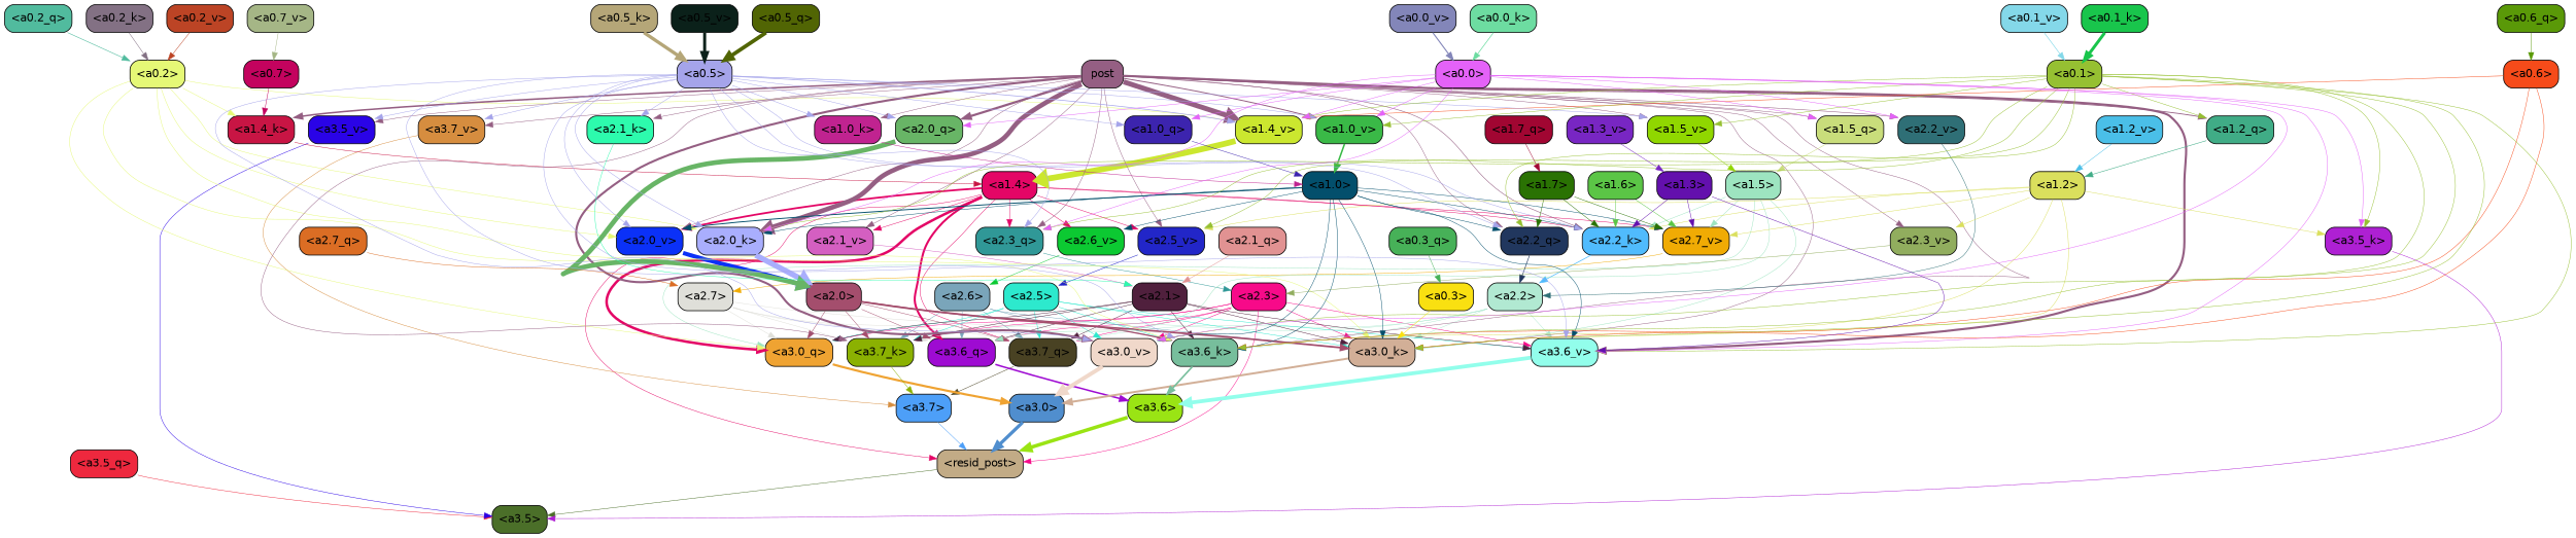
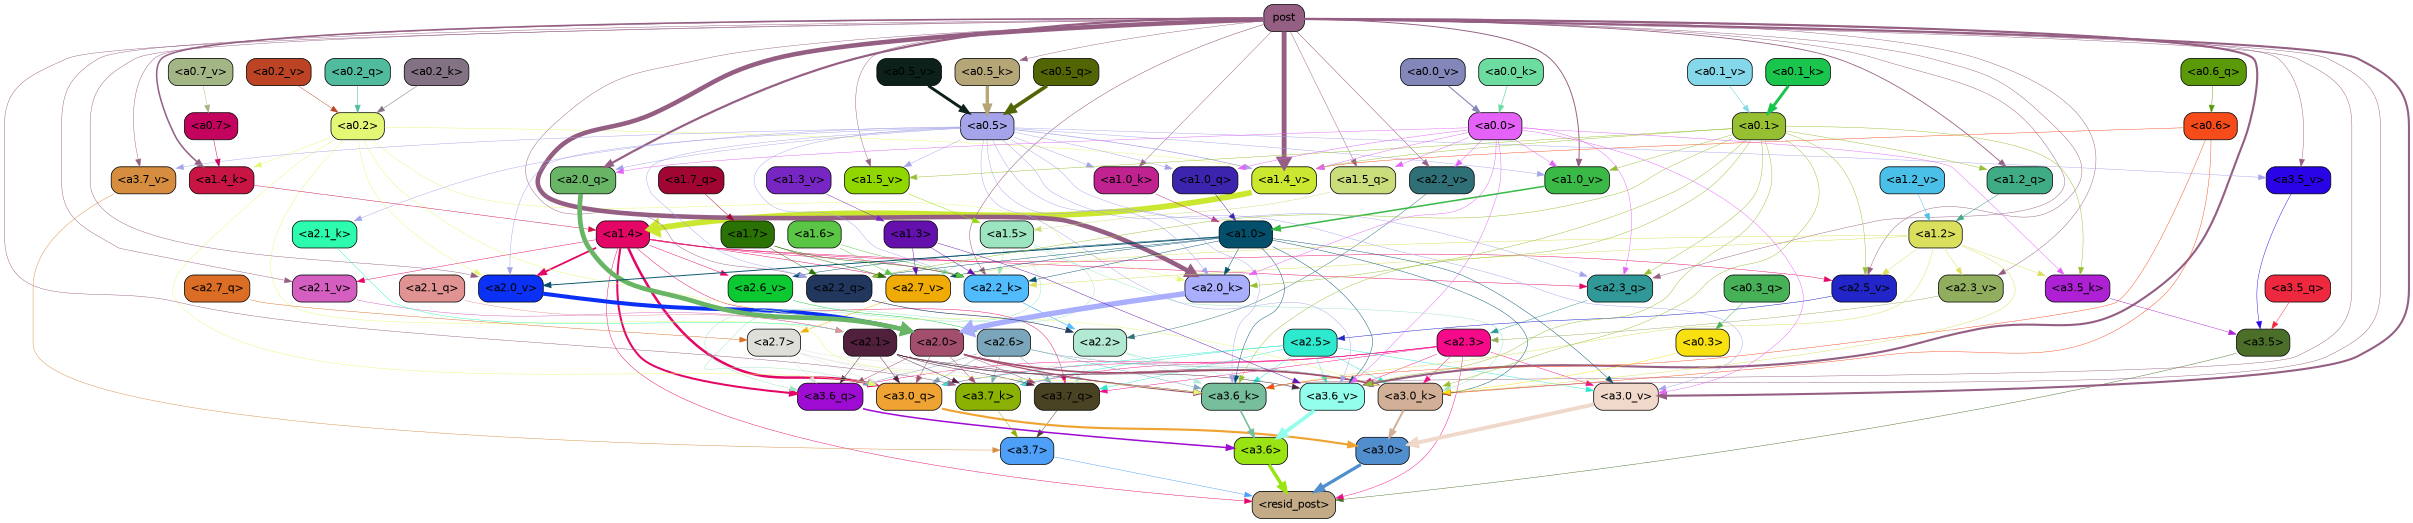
  strict digraph {
    splines=true
    node [color=black fontname=Helvetica shape=box style="filled, rounded"]
    edge [color="#955f83" penwidth=0.6]
    "<a3.7>" [fillcolor="#4d9ff8"]
    "<resid_post>" [fillcolor="#c2ab86"]
    "<a3.6>" [fillcolor="#9ae414"]
    "<a3.5>" [fillcolor="#4b6f29"]
    "<a3.0>" [fillcolor="#508ece"]
    "<a2.3>" [fillcolor="#f70a89"]
    "<a3.7_q>" [fillcolor="#494223"]
    "<a3.6_q>" [fillcolor="#9e0bd2"]
    "<a3.0_q>" [fillcolor="#efa332"]
    "<a3.7_k>" [fillcolor="#8bb102"]
    "<a3.0_k>" [fillcolor="#d2af97"]
    "<a3.6_v>" [fillcolor="#92feeb"]
    "<a3.0_v>" [fillcolor="#f0d8ca"]
    "<a1.4>" [fillcolor="#e40666"]
    "<a2.3_q>" [fillcolor="#309897"]
    "<a2.2_k>" [fillcolor="#50bbfd"]
    "<a2.7_v>" [fillcolor="#f0ab04"]
    "<a2.6_v>" [fillcolor="#0cc932"]
    "<a2.5_v>" [fillcolor="#2226c8"]
    "<a2.1_v>" [fillcolor="#d45fc1"]
    "<a2.0_v>" [fillcolor="#0b31f7"]
    "<a2.2>" [fillcolor="#b1e9d2"]
    "<a2.7>" [fillcolor="#dfdfd9"]
    "<a2.6>" [fillcolor="#7aa5ba"]
    "<a2.5>" [fillcolor="#2de9cd"]
    "<a2.1>" [fillcolor="#50203d"]
    "<a2.0>" [fillcolor="#a44e6d"]
    "<a3.6_k>" [fillcolor="#77be9c"]
    "<a3.5_q>" [fillcolor="#ee283e"]
    "<a3.5_k>" [fillcolor="#ae20d3"]
    "<a3.7_v>" [fillcolor="#d68d3f"]
    "<a3.5_v>" [fillcolor="#2a03e7"]
    "<a1.5>" [fillcolor="#9de4c0"]
    "<a0.2>" [fillcolor="#e5f876"]
    "<a2.0_k>" [fillcolor="#a9aefd"]
    "<a1.4_k>" [fillcolor="#c81544"]
    "<a1.4_v>" [fillcolor="#cbe72f"]
    n38 [fillcolor="#955f83" label=post]
    "<a2.2_q>" [fillcolor="#21375e"]
    "<a2.0_q>" [fillcolor="#68b566"]
    "<a2.1_k>" [fillcolor="#2dfbad"]
    "<a2.3_v>" [fillcolor="#91ad5e"]
    "<a2.2_v>" [fillcolor="#2f6f76"]
    "<a1.5_q>" [fillcolor="#c9dd7b"]
    "<a1.2_q>" [fillcolor="#40ac86"]
    "<a1.0_k>" [fillcolor="#c02390"]
    "<a1.5_v>" [fillcolor="#90d700"]
    "<a1.0_v>" [fillcolor="#3ab947"]
    "<a1.2>" [fillcolor="#dadf5d"]
    "<a1.0>" [fillcolor="#034f6c"]
    "<a0.6>" [fillcolor="#f64b1a"]
    "<a0.5>" [fillcolor="#a5a4ea"]
    "<a1.0_q>" [fillcolor="#3c24ae"]
    "<a0.1>" [fillcolor="#96c032"]
    "<a0.0>" [fillcolor="#e462f8"]
    "<a0.3>" [fillcolor="#f9e011"]
    "<a1.3>" [fillcolor="#6310ad"]
    "<a2.7_q>" [fillcolor="#db6d24"]
    "<a2.1_q>" [fillcolor="#e19292"]
    "<a1.7>" [fillcolor="#2a7203"]
    "<a1.6>" [fillcolor="#5bc546"]
    "<a1.7_q>" [fillcolor="#a10632"]
    "<a1.3_v>" [fillcolor="#7826c3"]
    "<a1.2_v>" [fillcolor="#4abfe8"]
    "<a0.7>" [fillcolor="#c3035e"]
    "<a0.6_q>" [fillcolor="#5a9908"]
    "<a0.5_q>" [fillcolor="#516504"]
    "<a0.3_q>" [fillcolor="#47b158"]
    "<a0.2_q>" [fillcolor="#51bb9e"]
    "<a0.5_k>" [fillcolor="#b5a678"]
    "<a0.2_k>" [fillcolor="#837184"]
    "<a0.1_k>" [fillcolor="#19c54c"]
    "<a0.0_k>" [fillcolor="#6ddca1"]
    "<a0.7_v>" [fillcolor="#a5b686"]
    "<a0.5_v>" [fillcolor="#0b211a"]
    "<a0.2_v>" [fillcolor="#bc4425"]
    "<a0.1_v>" [fillcolor="#84d8e9"]
    "<a0.0_v>" [fillcolor="#8386b9"]
    "<a3.7>" -> "<resid_post>" [color="#4d9ff8"]
    "<a3.6>" -> "<resid_post>" [color="#9ae414" penwidth=4.646730065345764]
-   "<resid_post>" -> "<a3.5>" [color="#4b6f29"]
+   "<a3.5>" -> "<resid_post>" [color="#4b6f29"]
    "<a3.0>" -> "<resid_post>" [color="#508ece" penwidth=4.323132634162903]
    "<a2.3>" -> "<resid_post>" [color="#f70a89"]
    "<a2.3>" -> "<a3.7_q>" [color="#f70a89"]
    "<a2.3>" -> "<a3.6_q>" [color="#f70a89"]
    "<a2.3>" -> "<a3.0_q>" [color="#f70a89"]
    "<a2.3>" -> "<a3.7_k>" [color="#f70a89"]
    "<a2.3>" -> "<a3.0_k>" [color="#f70a89"]
    "<a2.3>" -> "<a3.6_v>" [color="#f70a89"]
    "<a2.3>" -> "<a3.0_v>" [color="#f70a89"]
    "<a3.7_q>" -> "<a3.7>" [color="#494223"]
    "<a3.6_q>" -> "<a3.6>" [color="#9e0bd2" penwidth=2.03758105635643]
    "<a3.0_q>" -> "<a3.0>" [color="#efa332" penwidth=2.8638100624084473]
    "<a3.7_k>" -> "<a3.7>" [color="#8bb102"]
    "<a3.0_k>" -> "<a3.0>" [color="#d2af97" penwidth=2.6274144649505615]
    "<a3.6_v>" -> "<a3.6>" [color="#92feeb" penwidth=5.002329230308533]
    "<a3.0_v>" -> "<a3.0>" [color="#f0d8ca" penwidth=5.188832879066467]
    "<a1.4>" -> "<resid_post>" [color="#e40666"]
    "<a1.4>" -> "<a3.7_q>" [color="#e40666"]
    "<a1.4>" -> "<a3.6_q>" [color="#e40666" penwidth=2.700703263282776]
    "<a1.4>" -> "<a3.0_q>" [color="#e40666" penwidth=3.34255850315094]
    "<a1.4>" -> "<a2.3_q>" [color="#e40666"]
    "<a1.4>" -> "<a2.2_k>" [color="#e40666"]
    "<a1.4>" -> "<a2.7_v>" [color="#e40666"]
    "<a1.4>" -> "<a2.6_v>" [color="#e40666"]
    "<a1.4>" -> "<a2.5_v>" [color="#e40666"]
    "<a1.4>" -> "<a2.1_v>" [color="#e40666"]
    "<a1.4>" -> "<a2.0_v>" [color="#e40666" penwidth=2.387977123260498]
    "<a2.3_q>" -> "<a2.3>" [color="#309897"]
    "<a2.2_k>" -> "<a2.2>" [color="#50bbfd" penwidth=0.9331893920898438]
    "<a2.7_v>" -> "<a2.7>" [color="#f0ab04"]
    "<a2.6_v>" -> "<a2.6>" [color="#0cc932"]
    "<a2.5_v>" -> "<a2.5>" [color="#2226c8" penwidth=0.6657319068908691]
    "<a2.1_v>" -> "<a2.1>" [color="#d45fc1"]
    "<a2.0_v>" -> "<a2.0>" [color="#0b31f7" penwidth=5.380099236965179]
    "<a2.2>" -> "<a3.7_q>" [color="#b1e9d2"]
    "<a2.2>" -> "<a3.7_k>" [color="#b1e9d2"]
    "<a2.2>" -> "<a3.0_k>" [color="#b1e9d2"]
    "<a2.2>" -> "<a3.6_v>" [color="#b1e9d2"]
    "<a2.2>" -> "<a3.6_k>" [color="#b1e9d2"]
    "<a2.7>" -> "<a3.7_q>" [color="#dfdfd9"]
    "<a2.7>" -> "<a3.6_q>" [color="#dfdfd9"]
    "<a2.7>" -> "<a3.0_q>" [color="#dfdfd9"]
    "<a2.7>" -> "<a3.7_k>" [color="#dfdfd9"]
    "<a2.7>" -> "<a3.0_k>" [color="#dfdfd9"]
    "<a2.6>" -> "<a3.7_q>" [color="#7aa5ba"]
    "<a2.6>" -> "<a3.6_q>" [color="#7aa5ba"]
+   "<a2.6>" -> "<a3.0_q>" [color="#7aa5ba"]
    "<a2.6>" -> "<a3.7_k>" [color="#7aa5ba"]
    "<a2.6>" -> "<a3.0_k>" [color="#7aa5ba"]
    "<a2.6>" -> "<a3.6_k>" [color="#7aa5ba"]
    "<a2.5>" -> "<a3.7_q>" [color="#2de9cd"]
    "<a2.5>" -> "<a3.0_q>" [color="#2de9cd"]
    "<a2.5>" -> "<a3.7_k>" [color="#2de9cd"]
    "<a2.5>" -> "<a3.0_k>" [color="#2de9cd"]
    "<a2.5>" -> "<a3.6_v>" [color="#2de9cd"]
    "<a2.5>" -> "<a3.0_v>" [color="#2de9cd"]
    "<a2.5>" -> "<a3.6_k>" [color="#2de9cd"]
    "<a2.1>" -> "<a3.7_q>" [color="#50203d"]
    "<a2.1>" -> "<a3.6_q>" [color="#50203d"]
    "<a2.1>" -> "<a3.0_q>" [color="#50203d"]
    "<a2.1>" -> "<a3.7_k>" [color="#50203d"]
    "<a2.1>" -> "<a3.0_k>" [color="#50203d"]
    "<a2.1>" -> "<a3.6_v>" [color="#50203d"]
    "<a2.1>" -> "<a3.6_k>" [color="#50203d"]
    "<a2.0>" -> "<a3.7_q>" [color="#a44e6d"]
    "<a2.0>" -> "<a3.6_q>" [color="#a44e6d"]
    "<a2.0>" -> "<a3.0_q>" [color="#a44e6d"]
    "<a2.0>" -> "<a3.7_k>" [color="#a44e6d"]
    "<a2.0>" -> "<a3.0_k>" [color="#a44e6d" penwidth=2.2218968719244003]
    "<a2.0>" -> "<a3.6_k>" [color="#a44e6d" penwidth=1.6454488784074783]
    "<a3.6_k>" -> "<a3.6>" [color="#77be9c" penwidth=2.174198240041733]
    "<a3.5_q>" -> "<a3.5>" [color="#ee283e"]
    "<a3.5_k>" -> "<a3.5>" [color="#ae20d3"]
    "<a3.7_v>" -> "<a3.7>" [color="#d68d3f"]
    "<a3.5_v>" -> "<a3.5>" [color="#2a03e7"]
    "<a1.5>" -> "<a3.6_q>" [color="#9de4c0"]
    "<a1.5>" -> "<a3.0_q>" [color="#9de4c0"]
    "<a1.5>" -> "<a3.0_k>" [color="#9de4c0"]
    "<a1.5>" -> "<a2.2_k>" [color="#9de4c0"]
    "<a1.5>" -> "<a2.7_v>" [color="#9de4c0"]
    "<a0.2>" -> "<a3.0_q>" [color="#e5f876"]
    "<a0.2>" -> "<a3.0_k>" [color="#e5f876"]
    "<a0.2>" -> "<a2.0_v>" [color="#e5f876"]
    "<a0.2>" -> "<a3.6_k>" [color="#e5f876"]
    "<a0.2>" -> "<a2.0_k>" [color="#e5f876"]
    "<a0.2>" -> "<a1.4_k>" [color="#e5f876"]
    "<a0.2>" -> "<a1.4_v>" [color="#e5f876"]
    "<a2.0_k>" -> "<a2.0>" [color="#a9aefd" penwidth=7.158664226531982]
    "<a1.4_k>" -> "<a1.4>" [color="#c81544"]
    "<a1.4_v>" -> "<a1.4>" [color="#cbe72f" penwidth=7.649995803833008]
    n38 -> "<a3.7_k>"
    n38 -> "<a3.0_k>"
    n38 -> "<a3.6_v>" [penwidth=2.8301228284835815]
    n38 -> "<a3.0_v>" [penwidth=2.7660785913467407]
    n38 -> "<a2.3_q>"
    n38 -> "<a2.2_k>" [penwidth=0.7099294662475586]
    n38 -> "<a2.5_v>"
    n38 -> "<a2.1_v>"
    n38 -> "<a2.0_v>"
    n38 -> "<a3.6_k>"
    n38 -> "<a3.7_v>"
    n38 -> "<a3.5_v>"
    n38 -> "<a2.0_k>" [penwidth=6.075345039367676]
    n38 -> "<a1.4_k>" [penwidth=2.043105125427246]
    n38 -> "<a1.4_v>" [penwidth=6.46385931968689]
    n38 -> "<a2.2_q>"
    n38 -> "<a2.0_q>" [penwidth=2.918822765350342]
-   n38 -> "<a2.1_k>"
+   n38 -> "<a0.5_k>"
    n38 -> "<a2.3_v>"
    n38 -> "<a2.2_v>" [penwidth=0.6909599304199219]
    n38 -> "<a1.5_q>"
    n38 -> "<a1.2_q>" [penwidth=1.1075286865234375]
    n38 -> "<a1.0_k>"
    n38 -> "<a1.5_v>"
    n38 -> "<a1.0_v>" [penwidth=1.273291826248169]
    "<a2.2_q>" -> "<a2.2>" [color="#21375e" penwidth=0.8114519119262695]
    "<a2.0_q>" -> "<a2.0>" [color="#68b566" penwidth=6.2323237657547]
    "<a2.1_k>" -> "<a2.1>" [color="#2dfbad"]
    "<a2.3_v>" -> "<a2.3>" [color="#91ad5e"]
    "<a2.2_v>" -> "<a2.2>" [color="#2f6f76"]
    "<a1.5_q>" -> "<a1.5>" [color="#c9dd7b"]
    "<a1.2_q>" -> "<a1.2>" [color="#40ac86" penwidth=0.6965713500976562]
    "<a1.0_k>" -> "<a1.0>" [color="#c02390"]
    "<a1.5_v>" -> "<a1.5>" [color="#90d700"]
    "<a1.0_v>" -> "<a1.0>" [color="#3ab947" penwidth=2.050852060317993]
    "<a1.2>" -> "<a3.0_k>" [color="#dadf5d"]
    "<a1.2>" -> "<a2.2_k>" [color="#dadf5d"]
    "<a1.2>" -> "<a2.7_v>" [color="#dadf5d"]
    "<a1.2>" -> "<a2.5_v>" [color="#dadf5d"]
    "<a1.2>" -> "<a3.6_k>" [color="#dadf5d"]
    "<a1.2>" -> "<a3.5_k>" [color="#dadf5d"]
    "<a1.2>" -> "<a2.3_v>" [color="#dadf5d"]
    "<a1.0>" -> "<a3.0_k>" [color="#034f6c"]
    "<a1.0>" -> "<a3.6_v>" [color="#034f6c"]
    "<a1.0>" -> "<a3.0_v>" [color="#034f6c"]
    "<a1.0>" -> "<a2.2_k>" [color="#034f6c"]
    "<a1.0>" -> "<a2.7_v>" [color="#034f6c"]
    "<a1.0>" -> "<a2.6_v>" [color="#034f6c"]
    "<a1.0>" -> "<a2.0_v>" [color="#034f6c" penwidth=1.2435333728790283]
    "<a1.0>" -> "<a3.6_k>" [color="#034f6c"]
    "<a1.0>" -> "<a2.0_k>" [color="#034f6c"]
    "<a1.0>" -> "<a2.2_q>" [color="#034f6c"]
    "<a0.6>" -> "<a3.0_k>" [color="#f64b1a"]
    "<a0.6>" -> "<a3.6_k>" [color="#f64b1a"]
    "<a0.6>" -> "<a1.4_v>" [color="#f64b1a"]
    "<a0.5>" -> "<a3.6_v>" [color="#a5a4ea"]
    "<a0.5>" -> "<a3.0_v>" [color="#a5a4ea" penwidth=0.6124261617660522]
    "<a0.5>" -> "<a2.3_q>" [color="#a5a4ea"]
    "<a0.5>" -> "<a2.2_k>" [color="#a5a4ea"]
    "<a0.5>" -> "<a2.0_v>" [color="#a5a4ea"]
    "<a0.5>" -> "<a3.6_k>" [color="#a5a4ea"]
    "<a0.5>" -> "<a3.7_v>" [color="#a5a4ea"]
    "<a0.5>" -> "<a3.5_v>" [color="#a5a4ea"]
    "<a0.5>" -> "<a2.0_k>" [color="#a5a4ea" penwidth=0.6112704277038574]
    "<a0.5>" -> "<a1.4_v>" [color="#a5a4ea" penwidth=0.9145197868347168]
    "<a0.5>" -> "<a2.2_q>" [color="#a5a4ea"]
    "<a0.5>" -> "<a2.0_q>" [color="#a5a4ea"]
    "<a0.5>" -> "<a2.1_k>" [color="#a5a4ea"]
    "<a0.5>" -> "<a1.0_k>" [color="#a5a4ea"]
    "<a0.5>" -> "<a1.5_v>" [color="#a5a4ea"]
    "<a0.5>" -> "<a1.0_v>" [color="#a5a4ea"]
    "<a0.5>" -> "<a1.0_q>" [color="#a5a4ea"]
    "<a1.0_q>" -> "<a1.0>" [color="#3c24ae"]
    "<a0.1>" -> "<a3.0_k>" [color="#96c032"]
    "<a0.1>" -> "<a3.6_v>" [color="#96c032"]
-   "<a0.1>" -> "<a3.0_v>" [color="#96c032"]
    "<a0.1>" -> "<a2.3_q>" [color="#96c032"]
    "<a0.1>" -> "<a2.5_v>" [color="#96c032"]
    "<a0.1>" -> "<a3.6_k>" [color="#96c032"]
    "<a0.1>" -> "<a3.5_k>" [color="#96c032"]
    "<a0.1>" -> "<a2.0_k>" [color="#96c032"]
    "<a0.1>" -> "<a1.4_v>" [color="#96c032"]
    "<a0.1>" -> "<a2.2_q>" [color="#96c032"]
    "<a0.1>" -> "<a1.2_q>" [color="#96c032"]
    "<a0.1>" -> "<a1.5_v>" [color="#96c032"]
    "<a0.1>" -> "<a1.0_v>" [color="#96c032"]
    "<a0.0>" -> "<a3.6_v>" [color="#e462f8"]
    "<a0.0>" -> "<a3.0_v>" [color="#e462f8"]
    "<a0.0>" -> "<a2.3_q>" [color="#e462f8"]
    "<a0.0>" -> "<a3.5_k>" [color="#e462f8"]
    "<a0.0>" -> "<a2.0_k>" [color="#e462f8"]
    "<a0.0>" -> "<a1.4_v>" [color="#e462f8"]
    "<a0.0>" -> "<a2.0_q>" [color="#e462f8"]
    "<a0.0>" -> "<a2.2_v>" [color="#e462f8"]
    "<a0.0>" -> "<a1.5_q>" [color="#e462f8"]
    "<a0.0>" -> "<a1.0_v>" [color="#e462f8"]
    "<a0.0>" -> "<a1.0_q>" [color="#e462f8"]
    "<a0.3>" -> "<a3.0_k>" [color="#f9e011"]
    "<a1.3>" -> "<a3.6_v>" [color="#6310ad"]
    "<a1.3>" -> "<a2.2_k>" [color="#6310ad"]
    "<a1.3>" -> "<a2.7_v>" [color="#6310ad"]
    "<a2.7_q>" -> "<a2.7>" [color="#db6d24"]
    "<a2.1_q>" -> "<a2.1>" [color="#e19292"]
    "<a1.7>" -> "<a2.2_k>" [color="#2a7203"]
    "<a1.7>" -> "<a2.7_v>" [color="#2a7203"]
    "<a1.7>" -> "<a2.2_q>" [color="#2a7203"]
    "<a1.6>" -> "<a2.2_k>" [color="#5bc546"]
    "<a1.6>" -> "<a2.7_v>" [color="#5bc546"]
    "<a1.7_q>" -> "<a1.7>" [color="#a10632"]
    "<a1.3_v>" -> "<a1.3>" [color="#7826c3"]
    "<a1.2_v>" -> "<a1.2>" [color="#4abfe8"]
    "<a0.7>" -> "<a1.4_k>" [color="#c3035e"]
    "<a0.6_q>" -> "<a0.6>" [color="#5a9908"]
    "<a0.5_q>" -> "<a0.5>" [color="#516504" penwidth=4.9415271282196045]
    "<a0.3_q>" -> "<a0.3>" [color="#47b158"]
    "<a0.2_q>" -> "<a0.2>" [color="#51bb9e" penwidth=0.7393593788146973]
    "<a0.5_k>" -> "<a0.5>" [color="#b5a678" penwidth=4.382697105407715]
    "<a0.2_k>" -> "<a0.2>" [color="#837184" penwidth=0.6394491195678711]
    "<a0.1_k>" -> "<a0.1>" [color="#19c54c" penwidth=3.9428932666778564]
    "<a0.0_k>" -> "<a0.0>" [color="#6ddca1" penwidth=0.9280776977539062]
    "<a0.7_v>" -> "<a0.7>" [color="#a5b686"]
    "<a0.5_v>" -> "<a0.5>" [color="#0b211a" penwidth=3.8846328258514404]
    "<a0.2_v>" -> "<a0.2>" [color="#bc4425"]
    "<a0.1_v>" -> "<a0.1>" [color="#84d8e9" penwidth=0.8284716606140137]
    "<a0.0_v>" -> "<a0.0>" [color="#8386b9" penwidth=1.44976806640625]
  }
